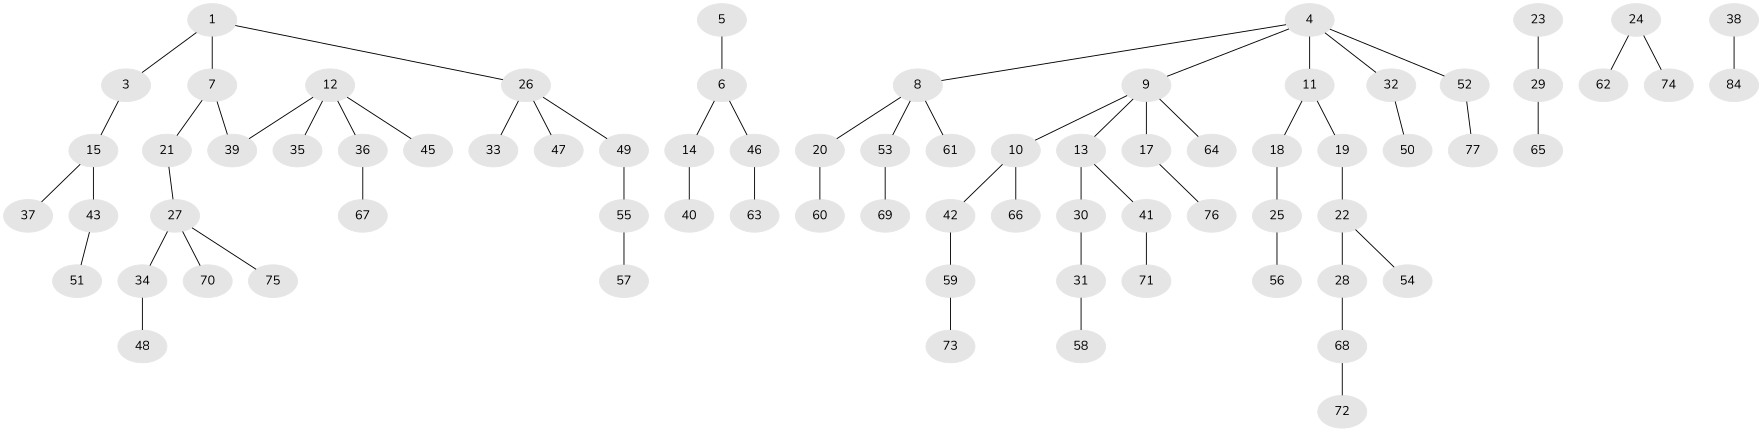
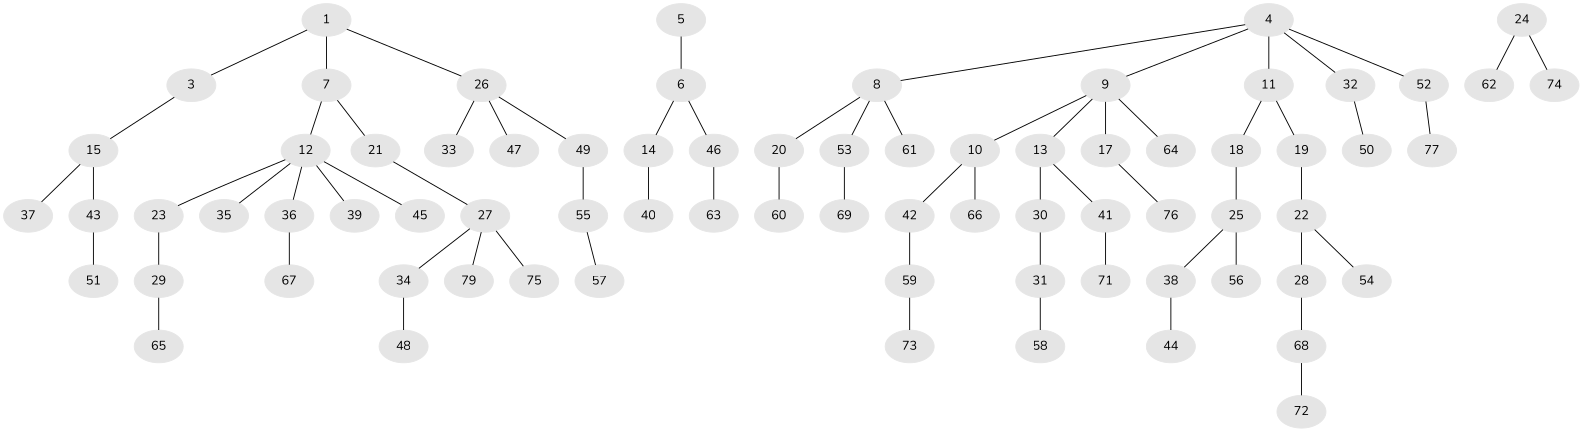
  graph {
    fontname=Nunito
    node [color=gray90 fontname=Nunito style=filled]
    edge [fontname=Nunito]
    1
    3
    7
    26
    15
    12
    21
    33
    47
    49
    5
    6
    4
    8
    9
    11
    32
    52
    37
    43
    20
    53
    61
    10
    13
    17
    64
    18
    19
    50
    77
    14
    46
    40
    63
    23
    35
    36
    39
    45
    27
    60
    69
    42
    66
    30
    41
    76
    59
    25
    22
    29
    67
    31
    71
    51
    24
    62
    74
    38
    56
    28
    54
    34
-   70
+   70 [label=79]
    75
    68
    65
-   44 [label=84]
+   44
    55
    48
    72
    58
    73
    57
    1 -- 3
    1 -- 7
    1 -- 26
    3 -- 15
-   7 -- 39
+   7 -- 12
    7 -- 21
    26 -- 33
    26 -- 47
    26 -- 49
    15 -- 37
    15 -- 43
+   12 -- 23
    12 -- 35
    12 -- 36
    12 -- 39
    12 -- 45
    21 -- 27
    49 -- 55
    5 -- 6
    6 -- 14
    6 -- 46
    4 -- 8
    4 -- 9
    4 -- 11
    4 -- 32
    4 -- 52
    8 -- 20
    8 -- 53
    8 -- 61
    9 -- 10
    9 -- 13
    9 -- 17
    9 -- 64
    11 -- 18
    11 -- 19
    32 -- 50
    52 -- 77
    43 -- 51
    20 -- 60
    53 -- 69
    10 -- 42
    10 -- 66
    13 -- 30
    13 -- 41
    17 -- 76
    18 -- 25
    19 -- 22
    14 -- 40
    46 -- 63
    23 -- 29
    36 -- 67
    27 -- 34
    27 -- 70
    27 -- 75
    42 -- 59
    30 -- 31
    41 -- 71
    59 -- 73
+   25 -- 38
    25 -- 56
    22 -- 28
    22 -- 54
    29 -- 65
    31 -- 58
    24 -- 62
    24 -- 74
    38 -- 44
    28 -- 68
    34 -- 48
    68 -- 72
    55 -- 57
  }
